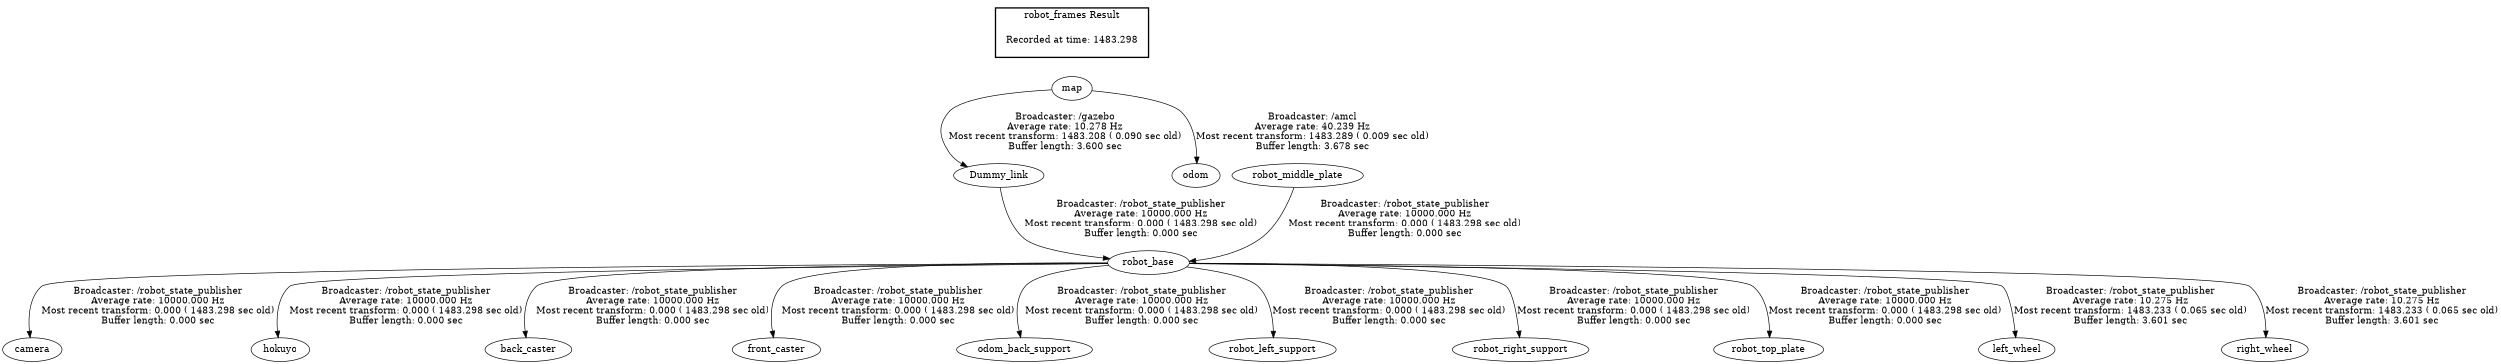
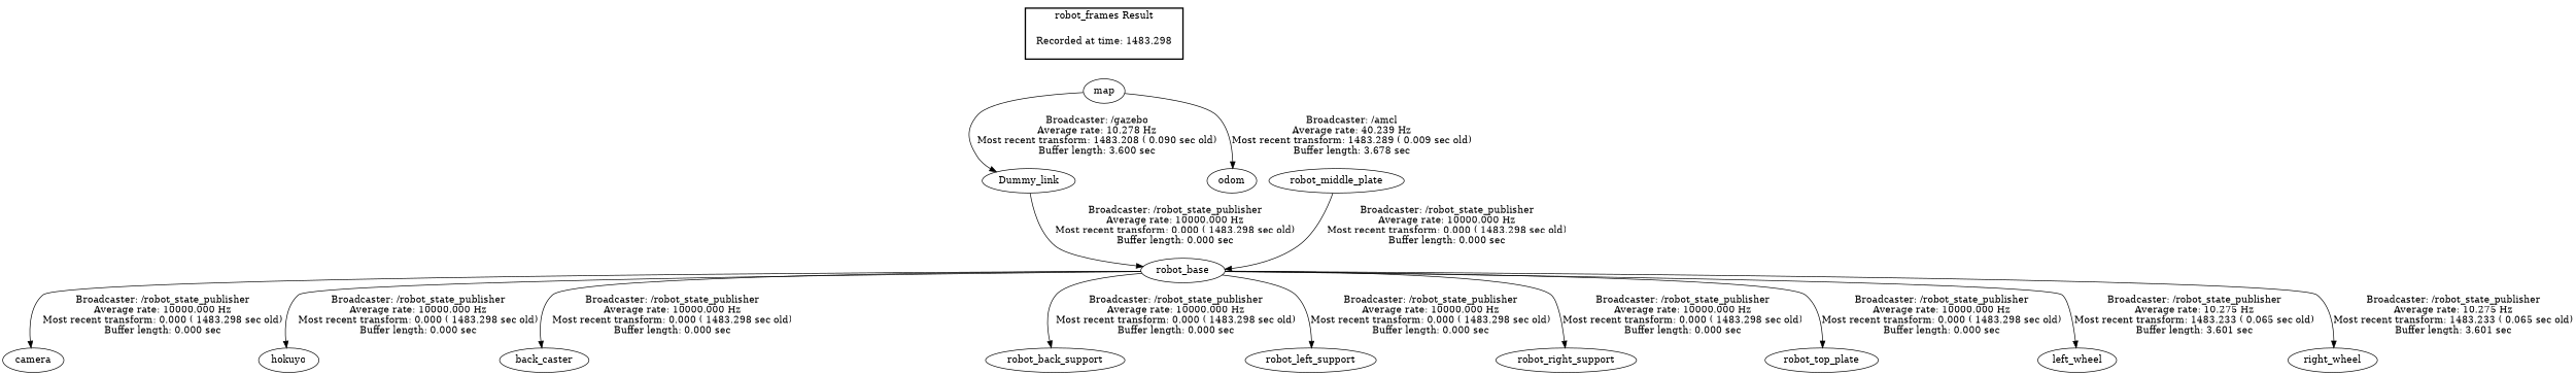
  digraph {
    "Recorded at time: 1483.298" [shape=plaintext]
    map
    Dummy_link
    robot_base
    camera
    hokuyo
    back_caster
-   front_caster
-   robot_back_support [label=odom_back_support]
+   robot_back_support
    robot_left_support
    robot_right_support
    robot_top_plate
    left_wheel
    right_wheel
    robot_middle_plate
    odom
    subgraph cluster_1 {
      color=black
      label="robot_frames Result"
      style=bold
      "Recorded at time: 1483.298"
    }
    "Recorded at time: 1483.298" -> map [style=invis]
    map -> Dummy_link [label="Broadcaster: /gazebo\nAverage rate: 10.278 Hz\nMost recent transform: 1483.208 ( 0.090 sec old)\nBuffer length: 3.600 sec\n"]
    map -> odom [label="Broadcaster: /amcl\nAverage rate: 40.239 Hz\nMost recent transform: 1483.289 ( 0.009 sec old)\nBuffer length: 3.678 sec\n"]
    Dummy_link -> robot_base [label="Broadcaster: /robot_state_publisher\nAverage rate: 10000.000 Hz\nMost recent transform: 0.000 ( 1483.298 sec old)\nBuffer length: 0.000 sec\n"]
    robot_base -> camera [label="Broadcaster: /robot_state_publisher\nAverage rate: 10000.000 Hz\nMost recent transform: 0.000 ( 1483.298 sec old)\nBuffer length: 0.000 sec\n"]
    robot_base -> hokuyo [label="Broadcaster: /robot_state_publisher\nAverage rate: 10000.000 Hz\nMost recent transform: 0.000 ( 1483.298 sec old)\nBuffer length: 0.000 sec\n"]
    robot_base -> back_caster [label="Broadcaster: /robot_state_publisher\nAverage rate: 10000.000 Hz\nMost recent transform: 0.000 ( 1483.298 sec old)\nBuffer length: 0.000 sec\n"]
-   robot_base -> front_caster [label="Broadcaster: /robot_state_publisher\nAverage rate: 10000.000 Hz\nMost recent transform: 0.000 ( 1483.298 sec old)\nBuffer length: 0.000 sec\n"]
    robot_base -> robot_back_support [label="Broadcaster: /robot_state_publisher\nAverage rate: 10000.000 Hz\nMost recent transform: 0.000 ( 1483.298 sec old)\nBuffer length: 0.000 sec\n"]
    robot_base -> robot_left_support [label="Broadcaster: /robot_state_publisher\nAverage rate: 10000.000 Hz\nMost recent transform: 0.000 ( 1483.298 sec old)\nBuffer length: 0.000 sec\n"]
    robot_base -> robot_right_support [label="Broadcaster: /robot_state_publisher\nAverage rate: 10000.000 Hz\nMost recent transform: 0.000 ( 1483.298 sec old)\nBuffer length: 0.000 sec\n"]
    robot_base -> robot_top_plate [label="Broadcaster: /robot_state_publisher\nAverage rate: 10000.000 Hz\nMost recent transform: 0.000 ( 1483.298 sec old)\nBuffer length: 0.000 sec\n"]
    robot_base -> left_wheel [label="Broadcaster: /robot_state_publisher\nAverage rate: 10.275 Hz\nMost recent transform: 1483.233 ( 0.065 sec old)\nBuffer length: 3.601 sec\n"]
    robot_base -> right_wheel [label="Broadcaster: /robot_state_publisher\nAverage rate: 10.275 Hz\nMost recent transform: 1483.233 ( 0.065 sec old)\nBuffer length: 3.601 sec\n"]
    robot_middle_plate -> robot_base [label="Broadcaster: /robot_state_publisher\nAverage rate: 10000.000 Hz\nMost recent transform: 0.000 ( 1483.298 sec old)\nBuffer length: 0.000 sec\n"]
  }
